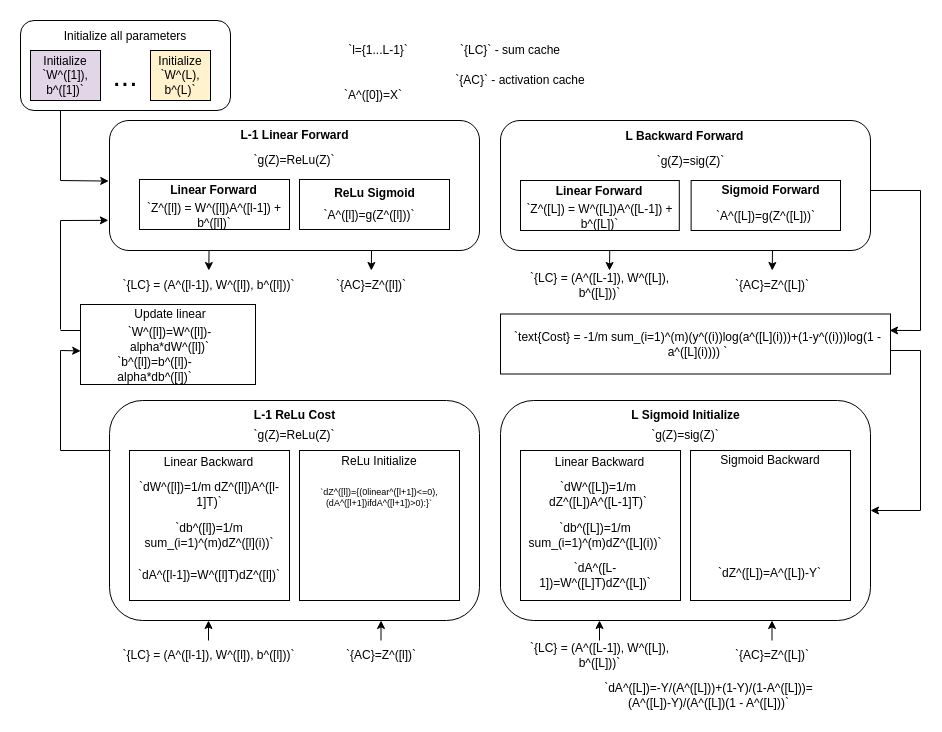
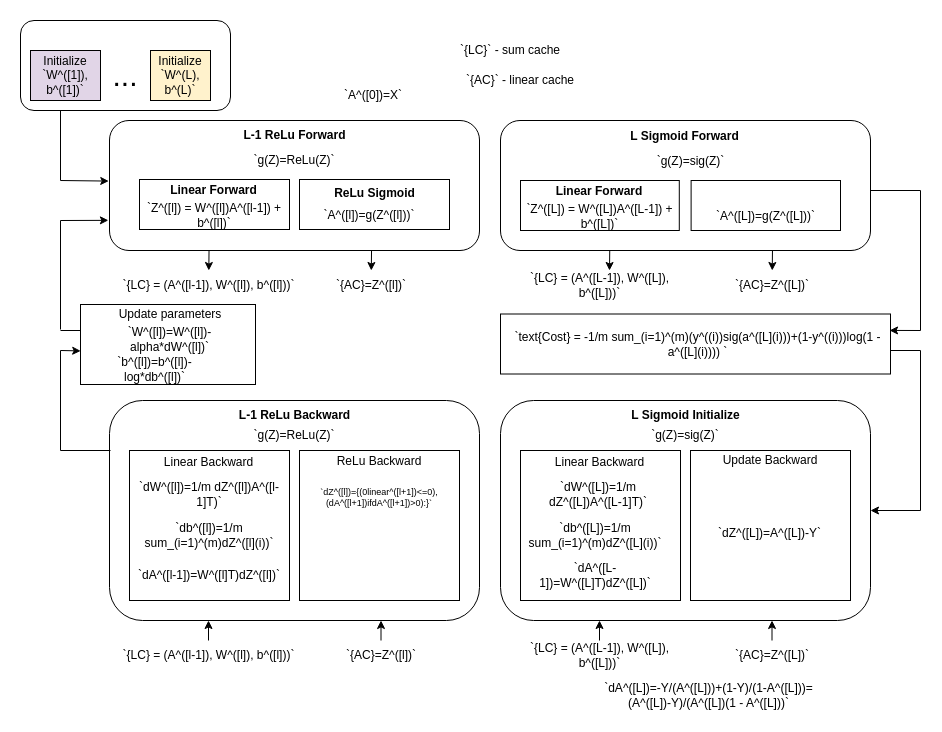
  <mxCell id="0" />
  <mxCell id="1" parent="0" />
  <mxCell id="2" value="" style="group" parent="1" vertex="1" connectable="0"><mxGeometry x="20" y="20" width="210" height="90" as="geometry" /></mxCell>
  <mxCell id="3" value="" style="rounded=1;whiteSpace=wrap;html=1;" parent="2" vertex="1"><mxGeometry width="210" height="90" as="geometry" /></mxCell>
  <mxCell id="4" value="Initialize&lt;div&gt;`W^([1]), b^([1])`&lt;/div&gt;" style="rounded=0;whiteSpace=wrap;html=1;fillColor=#e1d5e7;" parent="2" vertex="1"><mxGeometry x="10" y="30" width="70" height="50" as="geometry" /></mxCell>
  <mxCell id="5" value="Initialize&lt;div&gt;`W^(L), b^(L)`&lt;/div&gt;" style="rounded=0;whiteSpace=wrap;html=1;fillColor=#fff2cc;" parent="2" vertex="1"><mxGeometry x="130" y="30" width="60" height="50" as="geometry" /></mxCell>
  <mxCell id="6" value="..." style="text;html=1;align=center;verticalAlign=middle;whiteSpace=wrap;rounded=0;fontSize=30;" parent="2" vertex="1"><mxGeometry x="75" y="40" width="60" height="30" as="geometry" /></mxCell>
- <mxCell id="7" value="Initialize all parameters" style="text;html=1;align=center;verticalAlign=middle;whiteSpace=wrap;rounded=0;" parent="2" vertex="1"><mxGeometry x="35" y="6" width="140" height="20" as="geometry" /></mxCell>
  <mxCell id="8" value="" style="group;fontSize=12;" parent="1" vertex="1" connectable="0"><mxGeometry x="500" y="120" width="370" height="130" as="geometry" /></mxCell>
  <mxCell id="9" value="" style="rounded=1;whiteSpace=wrap;html=1;fontSize=12;" parent="8" vertex="1"><mxGeometry width="370.0" height="130" as="geometry" /></mxCell>
  <mxCell id="10" value="" style="group;fontSize=12;" parent="8" vertex="1" connectable="0"><mxGeometry x="20" y="60" width="158.79" height="50" as="geometry" /></mxCell>
  <mxCell id="11" value="" style="rounded=0;whiteSpace=wrap;html=1;container=0;fontSize=12;" parent="10" vertex="1"><mxGeometry width="158.79" height="50" as="geometry" /></mxCell>
  <mxCell id="12" value="`Z^([L]) = W^([L])A^([L-1]) + b^([L])`" style="text;html=1;align=center;verticalAlign=middle;whiteSpace=wrap;rounded=0;container=0;fontSize=12;" parent="10" vertex="1"><mxGeometry y="26" width="158.79" height="20" as="geometry" /></mxCell>
  <mxCell id="13" value="Linear Forward" style="text;html=1;align=center;verticalAlign=middle;whiteSpace=wrap;rounded=0;container=0;fontSize=12;fontStyle=1" parent="10" vertex="1"><mxGeometry x="31.191" y="3" width="96.408" height="16" as="geometry" /></mxCell>
  <mxCell id="14" value="" style="group;fontSize=12;" parent="8" vertex="1" connectable="0"><mxGeometry x="190.61" y="60" width="149.39" height="50" as="geometry" /></mxCell>
  <mxCell id="15" value="" style="rounded=0;whiteSpace=wrap;html=1;container=0;fontSize=12;" parent="14" vertex="1"><mxGeometry width="149.39" height="50" as="geometry" /></mxCell>
  <mxCell id="16" value="`A^([L])=g(Z^([L]))`" style="text;html=1;align=center;verticalAlign=middle;whiteSpace=wrap;rounded=0;container=0;fontSize=12;" parent="14" vertex="1"><mxGeometry x="5.335" y="28" width="138.719" height="16" as="geometry" /></mxCell>
- <mxCell id="17" value="Sigmoid Forward" style="text;html=1;align=center;verticalAlign=middle;whiteSpace=wrap;rounded=0;container=0;fontSize=12;fontStyle=1" parent="14" vertex="1"><mxGeometry x="26.572" y="2" width="106.884" height="16" as="geometry" /></mxCell>
- <mxCell id="18" value="L Backward Forward" style="text;html=1;align=center;verticalAlign=middle;whiteSpace=wrap;rounded=0;fontSize=12;fontStyle=1" parent="8" vertex="1"><mxGeometry x="91.379" y="1" width="187.242" height="30" as="geometry" /></mxCell>
+ <mxCell id="18" value="L Sigmoid Forward" style="text;html=1;align=center;verticalAlign=middle;whiteSpace=wrap;rounded=0;fontSize=12;fontStyle=1" parent="8" vertex="1"><mxGeometry x="91.379" y="1" width="187.242" height="30" as="geometry" /></mxCell>
  <mxCell id="19" value="`g(Z)=sig(Z)`" style="text;html=1;align=center;verticalAlign=middle;whiteSpace=wrap;rounded=0;fontSize=12;" parent="8" vertex="1"><mxGeometry x="156.97" y="26" width="67.273" height="30" as="geometry" /></mxCell>
  <mxCell id="20" value="" style="group" parent="1" vertex="1" connectable="0"><mxGeometry x="109" y="120" width="370" height="130" as="geometry" /></mxCell>
  <mxCell id="21" value="" style="rounded=1;whiteSpace=wrap;html=1;fontSize=12;" parent="20" vertex="1"><mxGeometry width="370" height="130" as="geometry" /></mxCell>
  <mxCell id="22" value="" style="group;fontSize=12;" parent="20" vertex="1" connectable="0"><mxGeometry x="30" y="59" width="150" height="50" as="geometry" /></mxCell>
  <mxCell id="23" value="" style="rounded=0;whiteSpace=wrap;html=1;container=0;fontSize=12;" parent="22" vertex="1"><mxGeometry width="150" height="50" as="geometry" /></mxCell>
  <mxCell id="24" value="`Z^([l]) = W^([l])A^([l-1]) + b^([l])`" style="text;html=1;align=center;verticalAlign=middle;whiteSpace=wrap;rounded=0;container=0;fontSize=12;" parent="22" vertex="1"><mxGeometry y="26" width="150" height="20" as="geometry" /></mxCell>
  <mxCell id="25" value="Linear Forward" style="text;html=1;align=center;verticalAlign=middle;whiteSpace=wrap;rounded=0;container=0;fontSize=12;fontStyle=1" parent="22" vertex="1"><mxGeometry x="29.464" y="3" width="91.071" height="16" as="geometry" /></mxCell>
  <mxCell id="26" value="" style="rounded=0;whiteSpace=wrap;html=1;container=0;fontSize=12;" parent="20" vertex="1"><mxGeometry x="190" y="59" width="150" height="50" as="geometry" /></mxCell>
  <mxCell id="27" value="`A^([l])=g(Z^([l]))`" style="text;html=1;align=center;verticalAlign=middle;whiteSpace=wrap;rounded=0;container=0;fontSize=12;" parent="20" vertex="1"><mxGeometry x="195" y="87" width="130" height="16" as="geometry" /></mxCell>
  <mxCell id="28" value="ReLu Sigmoid" style="text;html=1;align=center;verticalAlign=middle;whiteSpace=wrap;rounded=0;container=0;fontSize=12;fontStyle=1" parent="20" vertex="1"><mxGeometry x="220.5" y="65" width="89" height="16" as="geometry" /></mxCell>
- <mxCell id="29" value="L-1 Linear Forward" style="text;html=1;align=center;verticalAlign=middle;whiteSpace=wrap;rounded=0;fontSize=12;fontStyle=1" parent="20" vertex="1"><mxGeometry x="101.5" width="167" height="30" as="geometry" /></mxCell>
+ <mxCell id="29" value="L-1 ReLu Forward" style="text;html=1;align=center;verticalAlign=middle;whiteSpace=wrap;rounded=0;fontSize=12;fontStyle=1" parent="20" vertex="1"><mxGeometry x="101.5" width="167" height="30" as="geometry" /></mxCell>
  <mxCell id="30" value="`g(Z)=ReLu(Z)`" style="text;html=1;align=center;verticalAlign=middle;whiteSpace=wrap;rounded=0;fontSize=12;" parent="20" vertex="1"><mxGeometry x="155" y="25" width="60" height="30" as="geometry" /></mxCell>
  <mxCell id="31" value="`{LC} = (A^([L-1]), W^([L]), b^([L]))`" style="text;html=1;align=center;verticalAlign=middle;whiteSpace=wrap;rounded=0;" parent="1" vertex="1"><mxGeometry x="510" y="270" width="179" height="30" as="geometry" /></mxCell>
  <mxCell id="32" value="`{AC}=Z^([L])`" style="text;html=1;align=center;verticalAlign=middle;whiteSpace=wrap;rounded=0;" parent="1" vertex="1"><mxGeometry x="730" y="270" width="84" height="30" as="geometry" /></mxCell>
  <mxCell id="33" value="`{LC} = (A^([L-1]), W^([L]), b^([L]))`" style="text;html=1;align=center;verticalAlign=middle;whiteSpace=wrap;rounded=0;" parent="1" vertex="1"><mxGeometry x="510" y="640" width="179" height="30" as="geometry" /></mxCell>
  <mxCell id="34" value="`{AC}=Z^([L])`" style="text;html=1;align=center;verticalAlign=middle;whiteSpace=wrap;rounded=0;" parent="1" vertex="1"><mxGeometry x="730" y="640" width="84" height="30" as="geometry" /></mxCell>
  <mxCell id="35" value="" style="endArrow=classic;html=1;rounded=0;" parent="1" edge="1"><mxGeometry width="50" height="50" relative="1" as="geometry"><mxPoint x="609.24" y="250" as="sourcePoint" /><mxPoint x="609" y="270" as="targetPoint" /></mxGeometry></mxCell>
  <mxCell id="36" value="" style="endArrow=classic;html=1;rounded=0;" parent="1" edge="1"><mxGeometry width="50" height="50" relative="1" as="geometry"><mxPoint x="771.98" y="250" as="sourcePoint" /><mxPoint x="771.74" y="270" as="targetPoint" /></mxGeometry></mxCell>
  <mxCell id="37" value="" style="endArrow=classic;html=1;rounded=0;" parent="1" edge="1"><mxGeometry width="50" height="50" relative="1" as="geometry"><mxPoint x="599" y="640" as="sourcePoint" /><mxPoint x="599" y="620" as="targetPoint" /></mxGeometry></mxCell>
  <mxCell id="38" value="" style="endArrow=classic;html=1;rounded=0;" parent="1" edge="1"><mxGeometry width="50" height="50" relative="1" as="geometry"><mxPoint x="771.5" y="640" as="sourcePoint" /><mxPoint x="771.5" y="620" as="targetPoint" /></mxGeometry></mxCell>
  <mxCell id="39" value="`dA^([L])=-Y/(A^([L]))+(1-Y)/(1-A^([L]))=(A^([L])-Y)/(A^([L])(1 - A^([L]))`" style="text;html=1;align=center;verticalAlign=middle;whiteSpace=wrap;rounded=0;" parent="1" vertex="1"><mxGeometry x="602" y="680" width="213" height="30" as="geometry" /></mxCell>
  <mxCell id="40" value="`{LC} = (A^([l-1]), W^([l]), b^([l]))`" style="text;html=1;align=center;verticalAlign=middle;whiteSpace=wrap;rounded=0;" parent="1" vertex="1"><mxGeometry x="119" y="270" width="179" height="30" as="geometry" /></mxCell>
  <mxCell id="41" value="`{AC}=Z^([l])`" style="text;html=1;align=center;verticalAlign=middle;whiteSpace=wrap;rounded=0;" parent="1" vertex="1"><mxGeometry x="329" y="270" width="84" height="30" as="geometry" /></mxCell>
  <mxCell id="42" value="" style="endArrow=classic;html=1;rounded=0;" parent="1" edge="1"><mxGeometry width="50" height="50" relative="1" as="geometry"><mxPoint x="208.54" y="250" as="sourcePoint" /><mxPoint x="208.3" y="270" as="targetPoint" /></mxGeometry></mxCell>
  <mxCell id="43" value="" style="endArrow=classic;html=1;rounded=0;" parent="1" edge="1"><mxGeometry width="50" height="50" relative="1" as="geometry"><mxPoint x="371.04" y="250" as="sourcePoint" /><mxPoint x="370.8" y="270" as="targetPoint" /></mxGeometry></mxCell>
  <mxCell id="44" value="" style="rounded=1;whiteSpace=wrap;html=1;fontSize=12;" parent="1" vertex="1"><mxGeometry x="109" y="400" width="370" height="220" as="geometry" /></mxCell>
- <mxCell id="45" value="L-1 ReLu Cost" style="text;html=1;align=center;verticalAlign=middle;whiteSpace=wrap;rounded=0;fontSize=12;fontStyle=1" parent="1" vertex="1"><mxGeometry x="210.5" y="400" width="167" height="30" as="geometry" /></mxCell>
+ <mxCell id="45" value="L-1 ReLu Backward" style="text;html=1;align=center;verticalAlign=middle;whiteSpace=wrap;rounded=0;fontSize=12;fontStyle=1" parent="1" vertex="1"><mxGeometry x="210.5" y="400" width="167" height="30" as="geometry" /></mxCell>
  <mxCell id="46" value="" style="group;fontSize=12;" parent="1" vertex="1" connectable="0"><mxGeometry x="129" y="450" width="160" height="150" as="geometry" /></mxCell>
  <mxCell id="47" value="" style="rounded=0;whiteSpace=wrap;html=1;container=0;fontSize=12;" parent="46" vertex="1"><mxGeometry width="160" height="150" as="geometry" /></mxCell>
  <mxCell id="48" value="`dW^([l])=1/m dZ^([l])A^([l-1]T)`" style="text;html=1;align=center;verticalAlign=middle;whiteSpace=wrap;rounded=0;container=0;fontSize=12;" parent="46" vertex="1"><mxGeometry x="5" y="28.884" width="150" height="31.111" as="geometry" /></mxCell>
  <mxCell id="49" value="Linear Backward" style="text;html=1;align=center;verticalAlign=middle;whiteSpace=wrap;rounded=0;container=0;fontSize=12;" parent="46" vertex="1"><mxGeometry x="29.46" y="3.73" width="100.54" height="16.27" as="geometry" /></mxCell>
  <mxCell id="50" value="`db^([l])=1/m sum_(i=1)^(m)dZ^([l](i))`" style="text;html=1;align=center;verticalAlign=middle;whiteSpace=wrap;rounded=0;container=0;fontSize=12;" parent="46" vertex="1"><mxGeometry x="5" y="65" width="150" height="40" as="geometry" /></mxCell>
  <mxCell id="51" value="`dA^([l-1])=W^([l]T)dZ^([l])`" style="text;html=1;align=center;verticalAlign=middle;whiteSpace=wrap;rounded=0;container=0;fontSize=12;" parent="46" vertex="1"><mxGeometry x="4.73" y="105" width="150" height="40" as="geometry" /></mxCell>
  <mxCell id="52" value="`g(Z)=ReLu(Z)`" style="text;html=1;align=center;verticalAlign=middle;whiteSpace=wrap;rounded=0;fontSize=12;" parent="1" vertex="1"><mxGeometry x="264" y="420" width="60" height="30" as="geometry" /></mxCell>
  <mxCell id="53" value="" style="rounded=0;whiteSpace=wrap;html=1;container=0;fontSize=12;" parent="1" vertex="1"><mxGeometry x="299" y="450" width="160" height="150" as="geometry" /></mxCell>
  <mxCell id="54" value="&lt;font&gt;`dZ^([l])={(0linear^([l+1])&amp;lt;=0),(dA^([l+1])ifdA^([l+1])&amp;gt;0):}`&lt;/font&gt;" style="text;html=1;align=center;verticalAlign=middle;whiteSpace=wrap;rounded=0;container=0;fontSize=9;" parent="1" vertex="1"><mxGeometry x="299" y="477" width="160" height="40" as="geometry" /></mxCell>
- <mxCell id="55" value="ReLu Initialize" style="text;html=1;align=center;verticalAlign=middle;whiteSpace=wrap;rounded=0;container=0;fontSize=12;" parent="1" vertex="1"><mxGeometry x="316.09" y="452" width="125.82" height="18.67" as="geometry" /></mxCell>
+ <mxCell id="55" value="ReLu Backward" style="text;html=1;align=center;verticalAlign=middle;whiteSpace=wrap;rounded=0;container=0;fontSize=12;" parent="1" vertex="1"><mxGeometry x="316.09" y="452" width="125.82" height="18.67" as="geometry" /></mxCell>
  <mxCell id="56" value="`{LC} = (A^([l-1]), W^([l]), b^([l]))`" style="text;html=1;align=center;verticalAlign=middle;whiteSpace=wrap;rounded=0;" parent="1" vertex="1"><mxGeometry x="119" y="640" width="179" height="30" as="geometry" /></mxCell>
  <mxCell id="57" value="`{AC}=Z^([l])`" style="text;html=1;align=center;verticalAlign=middle;whiteSpace=wrap;rounded=0;" parent="1" vertex="1"><mxGeometry x="339" y="640" width="84" height="30" as="geometry" /></mxCell>
  <mxCell id="58" value="" style="endArrow=classic;html=1;rounded=0;" parent="1" edge="1"><mxGeometry width="50" height="50" relative="1" as="geometry"><mxPoint x="208" y="640" as="sourcePoint" /><mxPoint x="208" y="620" as="targetPoint" /></mxGeometry></mxCell>
  <mxCell id="59" value="" style="endArrow=classic;html=1;rounded=0;" parent="1" edge="1"><mxGeometry width="50" height="50" relative="1" as="geometry"><mxPoint x="380.5" y="640" as="sourcePoint" /><mxPoint x="380.5" y="620" as="targetPoint" /></mxGeometry></mxCell>
  <mxCell id="60" value="" style="rounded=0;whiteSpace=wrap;html=1;" parent="1" vertex="1"><mxGeometry x="500" y="313.5" width="390" height="60" as="geometry" /></mxCell>
- <mxCell id="61" value="`text{Cost} = -1/m sum_(i=1)^(m)(y^((i))log(a^([L](i)))+(1-y^((i)))log(1 - a^([L](i)))) `" style="text;html=1;align=center;verticalAlign=middle;whiteSpace=wrap;rounded=0;" parent="1" vertex="1"><mxGeometry x="500" y="329" width="395" height="30" as="geometry" /></mxCell>
+ <mxCell id="61" value="`text{Cost} = -1/m sum_(i=1)^(m)(y^((i))sig(a^([L](i)))+(1-y^((i)))log(1 - a^([L](i)))) `" style="text;html=1;align=center;verticalAlign=middle;whiteSpace=wrap;rounded=0;" parent="1" vertex="1"><mxGeometry x="500" y="329" width="395" height="30" as="geometry" /></mxCell>
  <mxCell id="62" value="" style="endArrow=none;html=1;rounded=0;" parent="1" edge="1"><mxGeometry width="50" height="50" relative="1" as="geometry"><mxPoint x="870" y="190" as="sourcePoint" /><mxPoint x="920" y="190" as="targetPoint" /></mxGeometry></mxCell>
  <mxCell id="63" value="" style="endArrow=none;html=1;rounded=0;" parent="1" edge="1"><mxGeometry width="50" height="50" relative="1" as="geometry"><mxPoint x="920" y="330" as="sourcePoint" /><mxPoint x="920" y="190" as="targetPoint" /></mxGeometry></mxCell>
  <mxCell id="64" value="" style="endArrow=classic;html=1;rounded=0;entryX=0.985;entryY=0.031;entryDx=0;entryDy=0;entryPerimeter=0;" parent="1" target="61" edge="1"><mxGeometry width="50" height="50" relative="1" as="geometry"><mxPoint x="920" y="330" as="sourcePoint" /><mxPoint x="970" y="280" as="targetPoint" /></mxGeometry></mxCell>
  <mxCell id="65" value="" style="endArrow=none;html=1;rounded=0;" parent="1" edge="1"><mxGeometry width="50" height="50" relative="1" as="geometry"><mxPoint x="890" y="350" as="sourcePoint" /><mxPoint x="920" y="350" as="targetPoint" /></mxGeometry></mxCell>
  <mxCell id="66" value="" style="endArrow=none;html=1;rounded=0;" parent="1" edge="1"><mxGeometry width="50" height="50" relative="1" as="geometry"><mxPoint x="920" y="510" as="sourcePoint" /><mxPoint x="920" y="350" as="targetPoint" /></mxGeometry></mxCell>
  <mxCell id="67" value="" style="endArrow=classic;html=1;rounded=0;entryX=1;entryY=0.5;entryDx=0;entryDy=0;" parent="1" target="86" edge="1"><mxGeometry width="50" height="50" relative="1" as="geometry"><mxPoint x="920" y="510" as="sourcePoint" /><mxPoint x="970" y="460" as="targetPoint" /></mxGeometry></mxCell>
  <mxCell id="68" value="" style="endArrow=none;html=1;rounded=0;" parent="1" edge="1"><mxGeometry width="50" height="50" relative="1" as="geometry"><mxPoint x="60" y="180" as="sourcePoint" /><mxPoint x="60" y="110" as="targetPoint" /></mxGeometry></mxCell>
  <mxCell id="69" value="" style="endArrow=classic;html=1;rounded=0;entryX=-0.002;entryY=0.466;entryDx=0;entryDy=0;entryPerimeter=0;" parent="1" target="21" edge="1"><mxGeometry width="50" height="50" relative="1" as="geometry"><mxPoint x="60" y="180" as="sourcePoint" /><mxPoint x="100" y="180" as="targetPoint" /></mxGeometry></mxCell>
  <mxCell id="70" value="" style="group" parent="1" vertex="1" connectable="0"><mxGeometry x="80" y="304" width="175" height="80" as="geometry" /></mxCell>
  <mxCell id="71" value="" style="rounded=0;whiteSpace=wrap;html=1;" parent="70" vertex="1"><mxGeometry width="175" height="80" as="geometry" /></mxCell>
  <mxCell id="72" value="`W^([l])=W^([l])-alpha*dW^([l])`" style="text;html=1;align=center;verticalAlign=middle;whiteSpace=wrap;rounded=0;" parent="70" vertex="1"><mxGeometry x="14" y="20" width="151" height="30" as="geometry" /></mxCell>
- <mxCell id="73" value="`b^([l])=b^([l])-alpha*db^([l])`" style="text;html=1;align=center;verticalAlign=middle;whiteSpace=wrap;rounded=0;" parent="70" vertex="1"><mxGeometry x="14" y="50" width="121" height="30" as="geometry" /></mxCell>
- <mxCell id="74" value="Update linear" style="text;html=1;align=center;verticalAlign=middle;whiteSpace=wrap;rounded=0;" parent="70" vertex="1"><mxGeometry x="34.5" width="110" height="20" as="geometry" /></mxCell>
+ <mxCell id="73" value="`b^([l])=b^([l])-log*db^([l])`" style="text;html=1;align=center;verticalAlign=middle;whiteSpace=wrap;rounded=0;" parent="70" vertex="1"><mxGeometry x="14" y="50" width="121" height="30" as="geometry" /></mxCell>
+ <mxCell id="74" value="Update parameters" style="text;html=1;align=center;verticalAlign=middle;whiteSpace=wrap;rounded=0;" parent="70" vertex="1"><mxGeometry x="34.5" width="110" height="20" as="geometry" /></mxCell>
  <mxCell id="75" value="" style="endArrow=none;html=1;rounded=0;" parent="1" edge="1"><mxGeometry width="50" height="50" relative="1" as="geometry"><mxPoint x="110" y="450" as="sourcePoint" /><mxPoint x="60" y="450" as="targetPoint" /></mxGeometry></mxCell>
  <mxCell id="76" value="" style="endArrow=none;html=1;rounded=0;" parent="1" edge="1"><mxGeometry width="50" height="50" relative="1" as="geometry"><mxPoint x="60" y="450" as="sourcePoint" /><mxPoint x="60" y="350" as="targetPoint" /></mxGeometry></mxCell>
  <mxCell id="77" value="" style="endArrow=classic;html=1;rounded=0;entryX=0.001;entryY=0.58;entryDx=0;entryDy=0;entryPerimeter=0;" parent="1" target="71" edge="1"><mxGeometry width="50" height="50" relative="1" as="geometry"><mxPoint x="60" y="350" as="sourcePoint" /><mxPoint x="100" y="300" as="targetPoint" /></mxGeometry></mxCell>
  <mxCell id="78" value="" style="endArrow=none;html=1;rounded=0;" parent="1" edge="1"><mxGeometry width="50" height="50" relative="1" as="geometry"><mxPoint x="80" y="330" as="sourcePoint" /><mxPoint x="60" y="330" as="targetPoint" /></mxGeometry></mxCell>
  <mxCell id="79" value="" style="endArrow=none;html=1;rounded=0;" parent="1" edge="1"><mxGeometry width="50" height="50" relative="1" as="geometry"><mxPoint x="60" y="329" as="sourcePoint" /><mxPoint x="60" y="220" as="targetPoint" /></mxGeometry></mxCell>
  <mxCell id="80" value="" style="endArrow=classic;html=1;rounded=0;entryX=-0.003;entryY=0.768;entryDx=0;entryDy=0;entryPerimeter=0;" parent="1" target="21" edge="1"><mxGeometry width="50" height="50" relative="1" as="geometry"><mxPoint x="60" y="220" as="sourcePoint" /><mxPoint x="100" y="170" as="targetPoint" /></mxGeometry></mxCell>
- <mxCell id="81" value="`l={1...L-1}`" style="text;html=1;align=center;verticalAlign=middle;whiteSpace=wrap;rounded=0;" parent="1" vertex="1"><mxGeometry x="324" y="35" width="108" height="30" as="geometry" /></mxCell>
  <mxCell id="82" value="`A^([0])=X`" style="text;html=1;align=center;verticalAlign=middle;whiteSpace=wrap;rounded=0;" parent="1" vertex="1"><mxGeometry x="319" y="80" width="108" height="30" as="geometry" /></mxCell>
  <mxCell id="83" value="`{LC}` - sum cache" style="text;html=1;align=center;verticalAlign=middle;whiteSpace=wrap;rounded=0;" parent="1" vertex="1"><mxGeometry x="450" y="32.5" width="120" height="35" as="geometry" /></mxCell>
- <mxCell id="84" value="`{AC}` - activation cache" style="text;html=1;align=center;verticalAlign=middle;whiteSpace=wrap;rounded=0;" parent="1" vertex="1"><mxGeometry x="450" y="62.5" width="140" height="35" as="geometry" /></mxCell>
+ <mxCell id="84" value="`{AC}` - linear cache" style="text;html=1;align=center;verticalAlign=middle;whiteSpace=wrap;rounded=0;" parent="1" vertex="1"><mxGeometry x="450" y="62.5" width="140" height="35" as="geometry" /></mxCell>
  <mxCell id="85" value="" style="group" vertex="1" connectable="0" parent="1"><mxGeometry x="500" y="400" width="370" height="220" as="geometry" /></mxCell>
  <mxCell id="86" value="" style="rounded=1;whiteSpace=wrap;html=1;fontSize=12;" parent="85" vertex="1"><mxGeometry width="370" height="220" as="geometry" /></mxCell>
  <mxCell id="87" value="L Sigmoid Initialize" style="text;html=1;align=center;verticalAlign=middle;whiteSpace=wrap;rounded=0;fontSize=12;fontStyle=1" parent="85" vertex="1"><mxGeometry x="101.5" width="167" height="30" as="geometry" /></mxCell>
  <mxCell id="88" value="" style="group;fontSize=12;" parent="85" vertex="1" connectable="0"><mxGeometry x="20" y="50" width="160" height="150" as="geometry" /></mxCell>
  <mxCell id="89" value="" style="rounded=0;whiteSpace=wrap;html=1;container=0;fontSize=12;" parent="88" vertex="1"><mxGeometry width="160" height="150" as="geometry" /></mxCell>
  <mxCell id="90" value="`dW^([L])=1/m dZ^([L])A^([L-1]T)`" style="text;html=1;align=center;verticalAlign=middle;whiteSpace=wrap;rounded=0;container=0;fontSize=12;" parent="88" vertex="1"><mxGeometry x="3" y="28.884" width="150" height="31.111" as="geometry" /></mxCell>
  <mxCell id="91" value="Linear Backward" style="text;html=1;align=center;verticalAlign=middle;whiteSpace=wrap;rounded=0;container=0;fontSize=12;" parent="88" vertex="1"><mxGeometry x="29.46" y="3.73" width="100.54" height="16.27" as="geometry" /></mxCell>
  <mxCell id="92" value="`db^([L])=1/m sum_(i=1)^(m)dZ^([L](i))`" style="text;html=1;align=center;verticalAlign=middle;whiteSpace=wrap;rounded=0;container=0;fontSize=12;" parent="88" vertex="1"><mxGeometry y="65" width="150" height="40" as="geometry" /></mxCell>
  <mxCell id="93" value="`dA^([L-1])=W^([L]T)dZ^([L])`" style="text;html=1;align=center;verticalAlign=middle;whiteSpace=wrap;rounded=0;container=0;fontSize=12;" parent="88" vertex="1"><mxGeometry y="105" width="150" height="40" as="geometry" /></mxCell>
  <mxCell id="94" value="`g(Z)=sig(Z)`" style="text;html=1;align=center;verticalAlign=middle;whiteSpace=wrap;rounded=0;fontSize=12;" parent="85" vertex="1"><mxGeometry x="155" y="20" width="60" height="30" as="geometry" /></mxCell>
  <mxCell id="95" value="" style="rounded=0;whiteSpace=wrap;html=1;container=0;fontSize=12;" parent="85" vertex="1"><mxGeometry x="190" y="50" width="160" height="150" as="geometry" /></mxCell>
- <mxCell id="96" value="Sigmoid Backward" style="text;html=1;align=center;verticalAlign=middle;whiteSpace=wrap;rounded=0;container=0;fontSize=12;" parent="85" vertex="1"><mxGeometry x="192.027" y="50" width="155.957" height="20" as="geometry" /></mxCell>
- <mxCell id="97" value="&lt;font&gt;`dZ^([L])=A^([L])-Y`&lt;/font&gt;" style="text;html=1;align=center;verticalAlign=middle;whiteSpace=wrap;rounded=0;container=0;fontSize=12;" vertex="1" parent="85"><mxGeometry x="194.38" y="160" width="151.243" height="26" as="geometry" /></mxCell>
+ <mxCell id="96" value="Update Backward" style="text;html=1;align=center;verticalAlign=middle;whiteSpace=wrap;rounded=0;container=0;fontSize=12;" parent="85" vertex="1"><mxGeometry x="192.027" y="50" width="155.957" height="20" as="geometry" /></mxCell>
+ <mxCell id="97" value="&lt;font&gt;`dZ^([L])=A^([L])-Y`&lt;/font&gt;" style="text;html=1;align=center;verticalAlign=middle;whiteSpace=wrap;rounded=0;container=0;fontSize=12;" vertex="1" parent="85"><mxGeometry x="194.38" y="120" width="151.243" height="26" as="geometry" /></mxCell>
